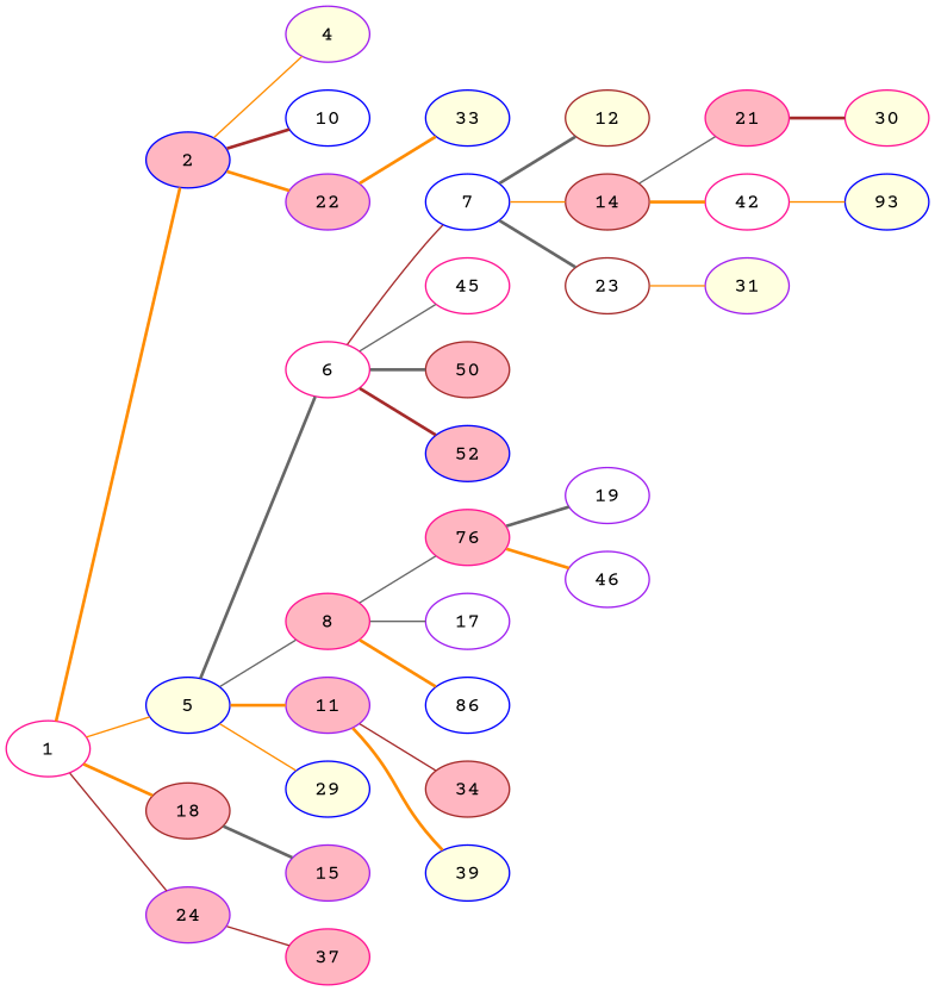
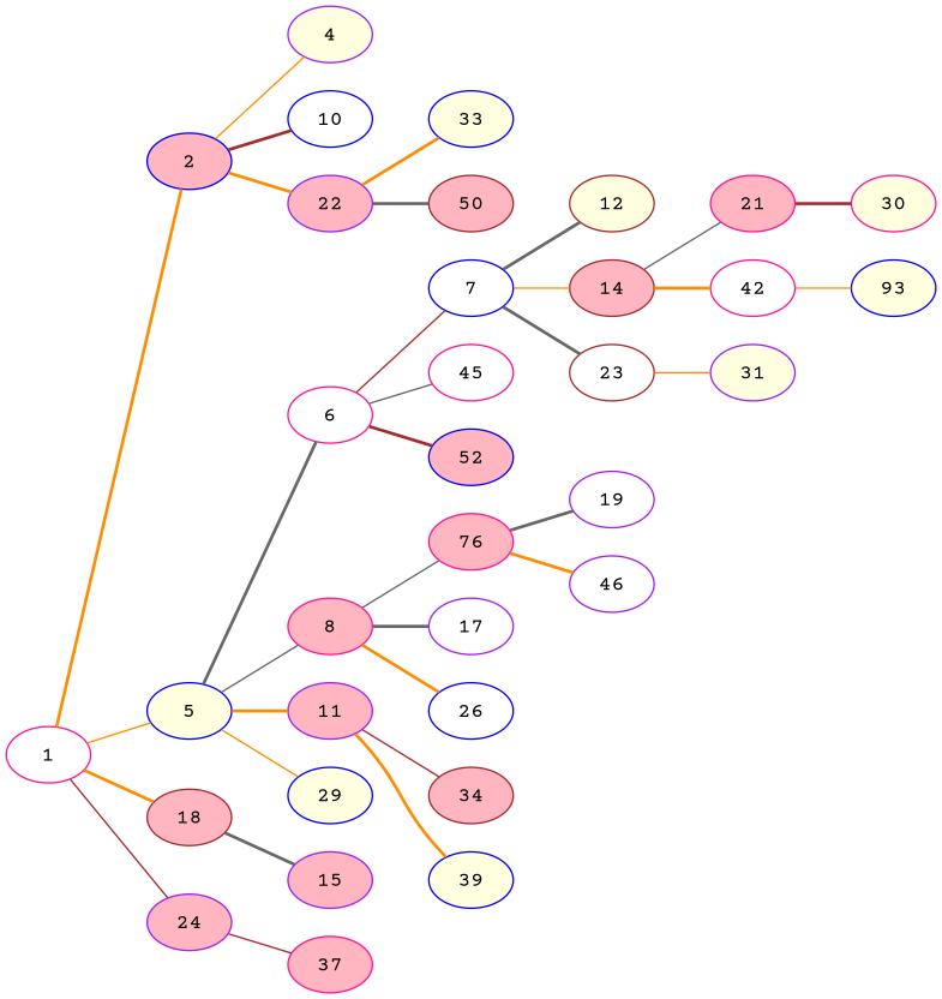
  graph {
    fontname="Courier Prime"
    rankdir=LR
    node [color=blue fillcolor=lightpink fontname="Courier Prime" style=filled]
    edge [color=darkorange fontname="Courier Prime" style=bold]
    1 [color=deeppink fillcolor=white super="+3"]
    2 [super="+13"]
    5 [fillcolor=lightyellow super="+9"]
    18 [color=brown]
    24 [color=purple]
    4 [color=purple fillcolor=lightyellow]
    10 [fillcolor=white super="+38"]
    22 [color=purple super="+25"]
    6 [color=deeppink fillcolor=white super="+35"]
    8 [color=deeppink super="+32"]
    11 [color=purple]
    29 [fillcolor=lightyellow]
    15 [color=purple super="+41"]
    37 [color=deeppink super="+48"]
    33 [fillcolor=lightyellow]
    7 [fillcolor=white super="+51"]
    45 [color=deeppink fillcolor=white]
    50 [color=brown]
    52
    n20 [color=deeppink label=76 super="+28"]
    17 [color=purple fillcolor=white]
-   26 [fillcolor=white super="+27" label=86]
+   26 [fillcolor=white super="+27"]
    34 [color=brown super="+49"]
    39 [fillcolor=lightyellow super="+43"]
    12 [color=brown fillcolor=lightyellow]
    14 [color=brown super="+20"]
    23 [color=brown fillcolor=white super="+44"]
    21 [color=deeppink super="+47"]
    42 [color=deeppink fillcolor=white]
    31 [color=purple fillcolor=lightyellow]
    19 [color=purple fillcolor=white]
    46 [color=purple fillcolor=white]
    30 [color=deeppink fillcolor=lightyellow super="+40"]
    n34 [fillcolor=lightyellow label=93 super="+54"]
    1 -- 2
    1 -- 5 [style=solid]
    1 -- 18
    1 -- 24 [color=brown style=solid]
    2 -- 4 [style=solid]
    2 -- 10 [color=brown]
    2 -- 22
    5 -- 6 [color=gray40]
    5 -- 8 [color=gray40 style=solid]
    5 -- 11
    5 -- 29 [style=solid]
    18 -- 15 [color=gray40]
    24 -- 37 [color=brown style=solid]
    22 -- 33
    6 -- 7 [color=brown style=solid]
    6 -- 45 [color=gray40 style=solid]
-   6 -- 50 [color=gray40]
+   22 -- 50 [color=gray40]
    6 -- 52 [color=brown]
    8 -- n20 [color=gray40 style=solid]
-   8 -- 17 [color=gray40 style=solid]
+   8 -- 17 [color=gray40]
    8 -- 26
    11 -- 34 [color=brown style=solid]
    11 -- 39
    7 -- 12 [color=gray40]
    7 -- 14 [style=solid]
    7 -- 23 [color=gray40]
    n20 -- 19 [color=gray40]
    n20 -- 46
    14 -- 21 [color=gray40 style=solid]
    14 -- 42
    23 -- 31 [style=solid]
    21 -- 30 [color=brown]
    42 -- n34 [style=solid]
  }
